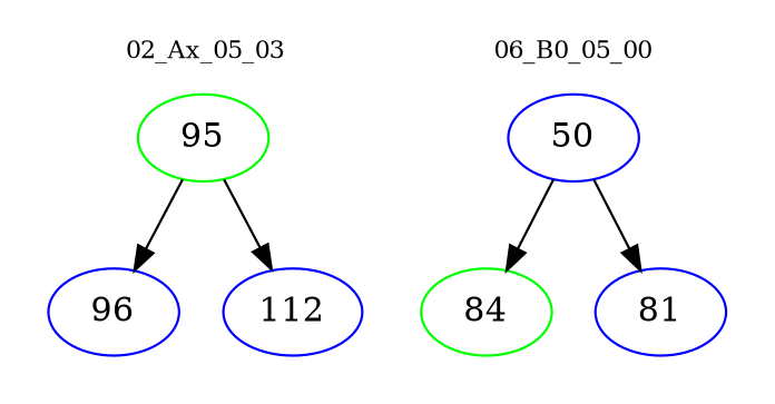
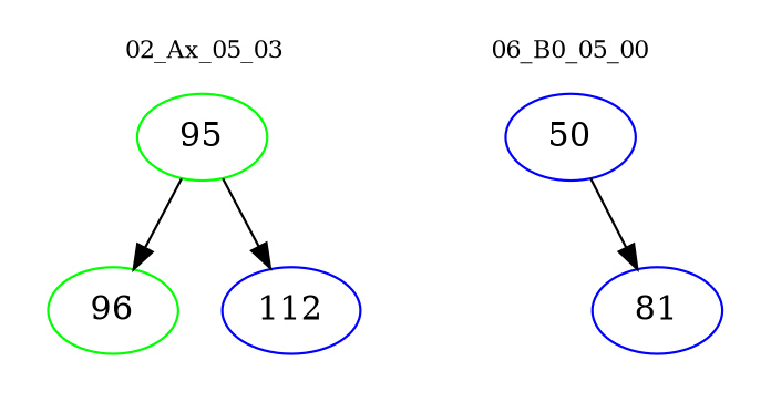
  digraph {
    node [color=green]
    edge [color=black]
    n1 [label=95]
-   n2 [color=blue label=96]
+   n2 [label=96]
    n3 [color=blue label=112]
    n4 [color=blue label=50]
-   n5 [label=84]
    n6 [color=blue label=81]
    subgraph cluster_1 {
      color=white
      fontsize=10
      label="02_Ax_05_03"
      n1
      n2
      n3
    }
    subgraph cluster_2 {
      color=white
      fontsize=10
      label="06_B0_05_00"
      n4
-     n5
      n6
    }
    n1 -> n2
    n1 -> n3
-   n4 -> n5
    n4 -> n6
  }
